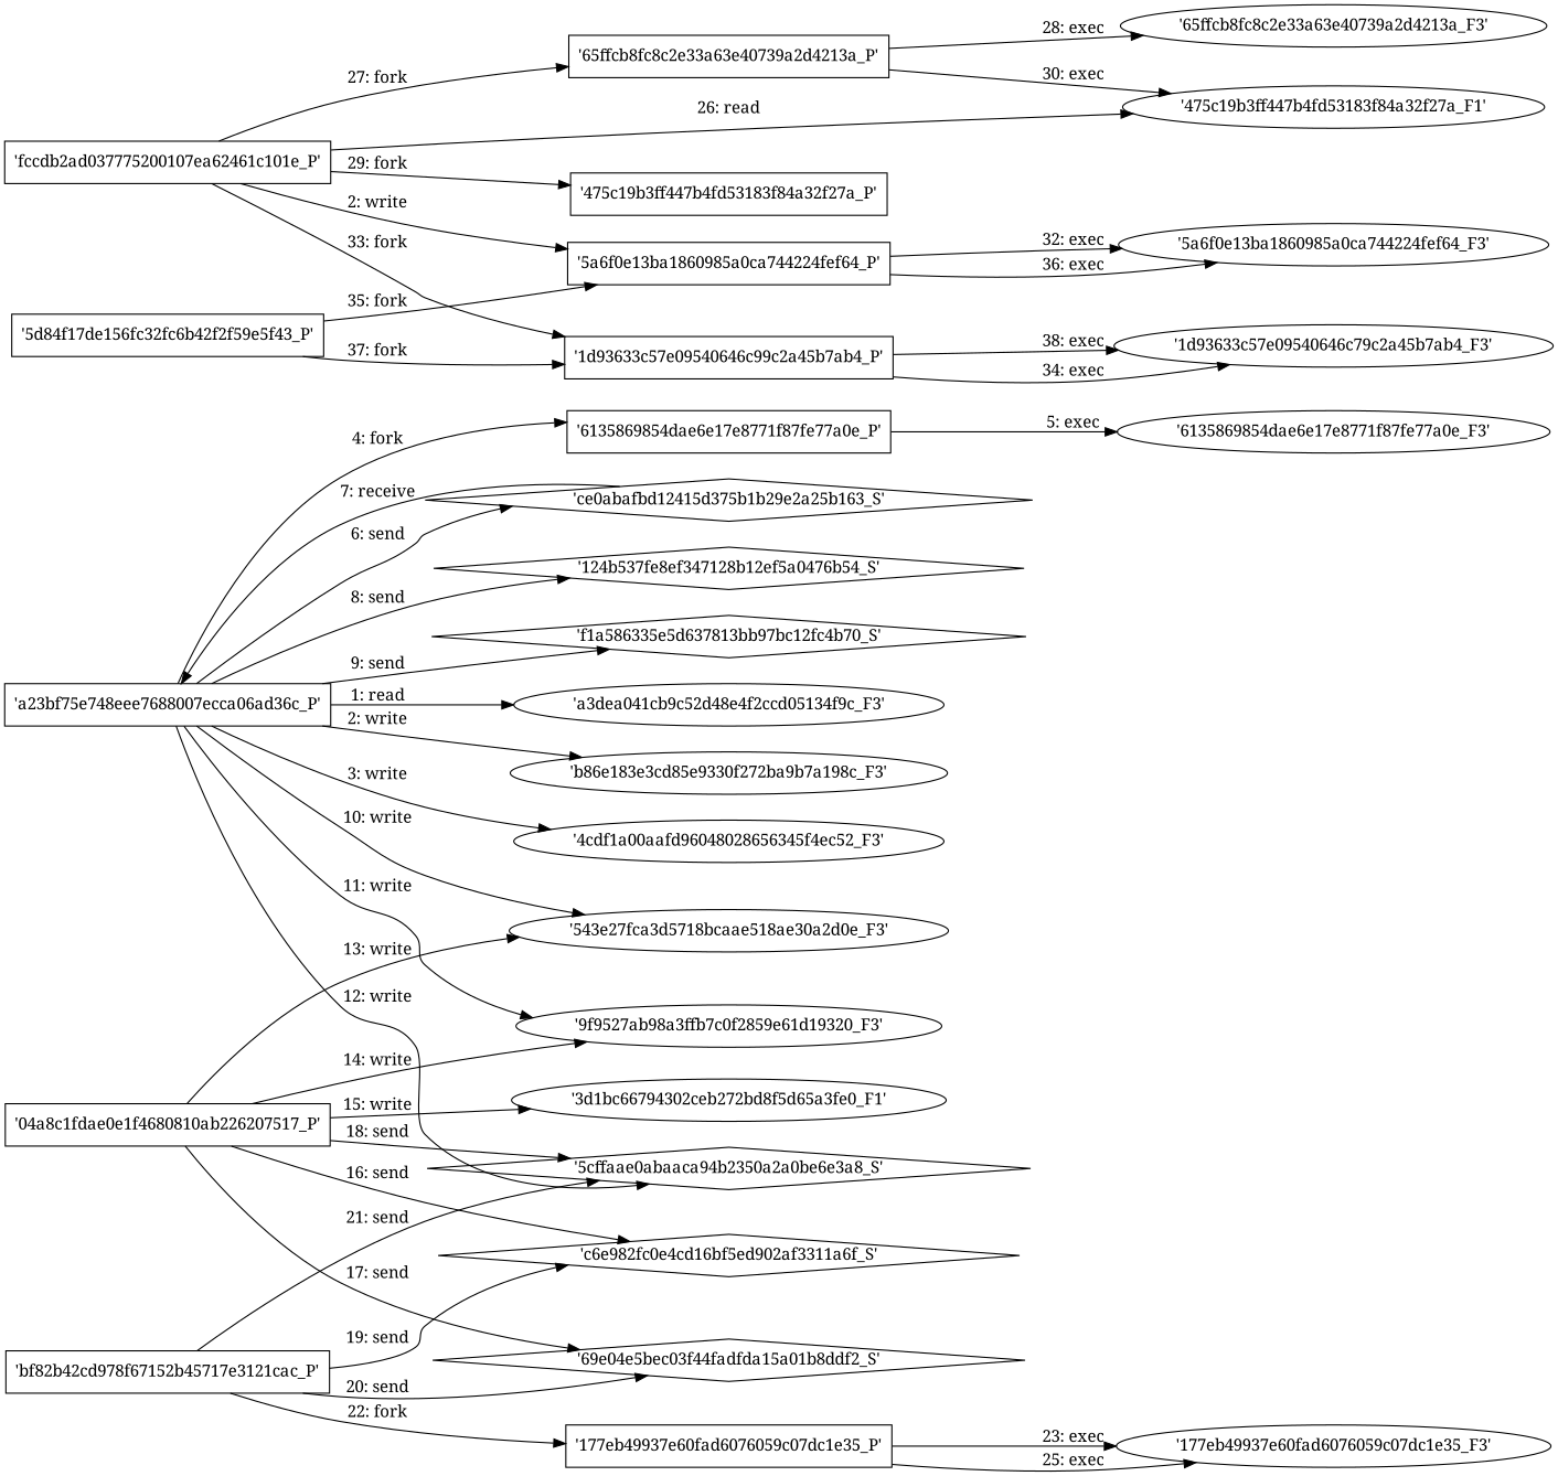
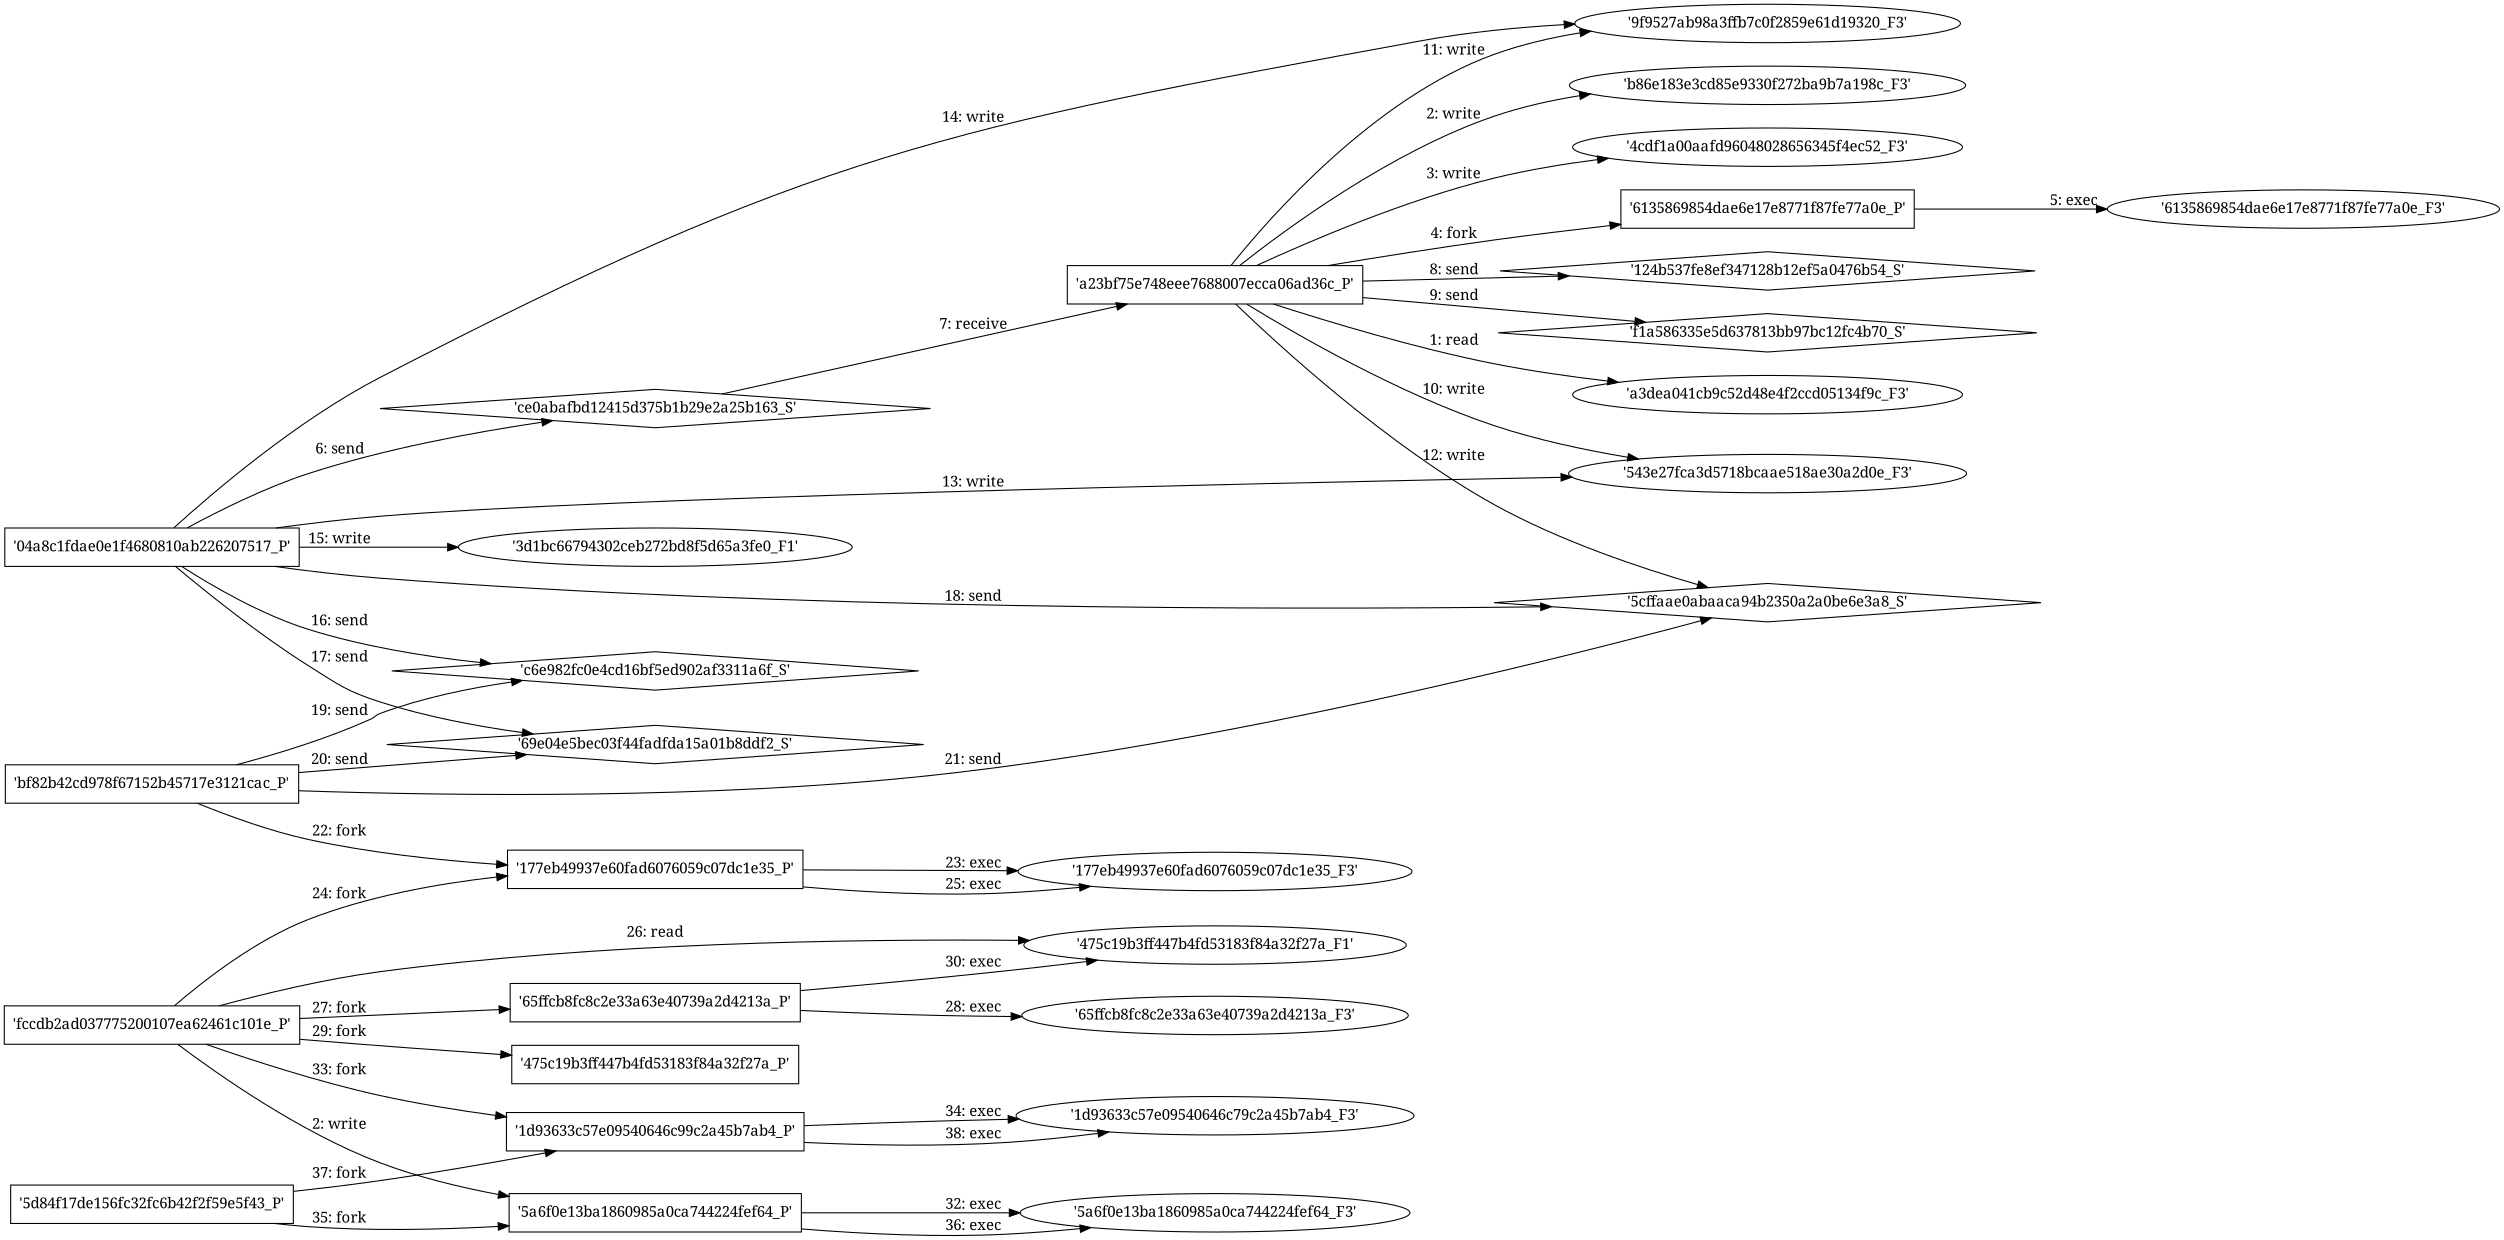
  digraph {
    engine=neato
    fixedsize=false
    fontname="Noto Serif"
    fontsize=10
    nodesep=0.3
    rankdir=LR
    ranksep=0
    splines=true
    node [fontname="Noto Serif" node_type=Process shape=ellipse]
    edge [fontname="Noto Serif"]
    "'a3dea041cb9c52d48e4f2ccd05134f9c_F3'" [node_type=file]
    "'a23bf75e748eee7688007ecca06ad36c_P'" [shape=box]
    "'b86e183e3cd85e9330f272ba9b7a198c_F3'" [node_type=file]
    "'4cdf1a00aafd96048028656345f4ec52_F3'" [node_type=file]
    "'6135869854dae6e17e8771f87fe77a0e_P'" [shape=box]
    "'ce0abafbd12415d375b1b29e2a25b163_S'" [node_type=Socket shape=diamond]
    "'124b537fe8ef347128b12ef5a0476b54_S'" [node_type=Socket shape=diamond]
    "'f1a586335e5d637813bb97bc12fc4b70_S'" [node_type=Socket shape=diamond]
    "'543e27fca3d5718bcaae518ae30a2d0e_F3'" [node_type=file]
    "'9f9527ab98a3ffb7c0f2859e61d19320_F3'" [node_type=file]
    "'5cffaae0abaaca94b2350a2a0be6e3a8_S'" [node_type=Socket shape=diamond]
    "'6135869854dae6e17e8771f87fe77a0e_F3'" [node_type=File]
    "'3d1bc66794302ceb272bd8f5d65a3fe0_F1'" [node_type=file]
    "'04a8c1fdae0e1f4680810ab226207517_P'" [shape=box]
    "'c6e982fc0e4cd16bf5ed902af3311a6f_S'" [node_type=Socket shape=diamond]
    "'69e04e5bec03f44fadfda15a01b8ddf2_S'" [node_type=Socket shape=diamond]
    "'bf82b42cd978f67152b45717e3121cac_P'" [shape=box]
    "'177eb49937e60fad6076059c07dc1e35_P'" [shape=box]
    "'177eb49937e60fad6076059c07dc1e35_F3'" [node_type=File]
    "'fccdb2ad037775200107ea62461c101e_P'" [shape=box]
    "'475c19b3ff447b4fd53183f84a32f27a_F1'" [node_type=File]
    "'65ffcb8fc8c2e33a63e40739a2d4213a_P'" [shape=box]
    "'475c19b3ff447b4fd53183f84a32f27a_P'" [shape=box]
    "'5a6f0e13ba1860985a0ca744224fef64_P'" [shape=box]
    "'1d93633c57e09540646c99c2a45b7ab4_P'" [shape=box]
    "'65ffcb8fc8c2e33a63e40739a2d4213a_F3'" [node_type=File]
    "'5a6f0e13ba1860985a0ca744224fef64_F3'" [node_type=File]
    n28 [label="'1d93633c57e09540646c79c2a45b7ab4_F3'" node_type=File]
    "'5d84f17de156fc32fc6b42f2f59e5f43_P'" [shape=box]
    "'a23bf75e748eee7688007ecca06ad36c_P'" -> "'a3dea041cb9c52d48e4f2ccd05134f9c_F3'" [label="1: read"]
    "'a23bf75e748eee7688007ecca06ad36c_P'" -> "'b86e183e3cd85e9330f272ba9b7a198c_F3'" [label="2: write"]
    "'a23bf75e748eee7688007ecca06ad36c_P'" -> "'4cdf1a00aafd96048028656345f4ec52_F3'" [label="3: write"]
    "'a23bf75e748eee7688007ecca06ad36c_P'" -> "'6135869854dae6e17e8771f87fe77a0e_P'" [label="4: fork"]
-   "'a23bf75e748eee7688007ecca06ad36c_P'" -> "'ce0abafbd12415d375b1b29e2a25b163_S'" [label="6: send"]
+   "'04a8c1fdae0e1f4680810ab226207517_P'" -> "'ce0abafbd12415d375b1b29e2a25b163_S'" [label="6: send"]
    "'a23bf75e748eee7688007ecca06ad36c_P'" -> "'124b537fe8ef347128b12ef5a0476b54_S'" [label="8: send"]
    "'a23bf75e748eee7688007ecca06ad36c_P'" -> "'f1a586335e5d637813bb97bc12fc4b70_S'" [label="9: send"]
    "'a23bf75e748eee7688007ecca06ad36c_P'" -> "'543e27fca3d5718bcaae518ae30a2d0e_F3'" [label="10: write"]
    "'a23bf75e748eee7688007ecca06ad36c_P'" -> "'9f9527ab98a3ffb7c0f2859e61d19320_F3'" [label="11: write"]
    "'a23bf75e748eee7688007ecca06ad36c_P'" -> "'5cffaae0abaaca94b2350a2a0be6e3a8_S'" [label="12: write"]
    "'6135869854dae6e17e8771f87fe77a0e_P'" -> "'6135869854dae6e17e8771f87fe77a0e_F3'" [label="5: exec"]
    "'ce0abafbd12415d375b1b29e2a25b163_S'" -> "'a23bf75e748eee7688007ecca06ad36c_P'" [label="7: receive"]
    "'04a8c1fdae0e1f4680810ab226207517_P'" -> "'543e27fca3d5718bcaae518ae30a2d0e_F3'" [label="13: write"]
    "'04a8c1fdae0e1f4680810ab226207517_P'" -> "'9f9527ab98a3ffb7c0f2859e61d19320_F3'" [label="14: write"]
    "'04a8c1fdae0e1f4680810ab226207517_P'" -> "'5cffaae0abaaca94b2350a2a0be6e3a8_S'" [label="18: send"]
    "'04a8c1fdae0e1f4680810ab226207517_P'" -> "'3d1bc66794302ceb272bd8f5d65a3fe0_F1'" [label="15: write"]
    "'04a8c1fdae0e1f4680810ab226207517_P'" -> "'c6e982fc0e4cd16bf5ed902af3311a6f_S'" [label="16: send"]
    "'04a8c1fdae0e1f4680810ab226207517_P'" -> "'69e04e5bec03f44fadfda15a01b8ddf2_S'" [label="17: send"]
    "'bf82b42cd978f67152b45717e3121cac_P'" -> "'5cffaae0abaaca94b2350a2a0be6e3a8_S'" [label="21: send"]
    "'bf82b42cd978f67152b45717e3121cac_P'" -> "'c6e982fc0e4cd16bf5ed902af3311a6f_S'" [label="19: send"]
    "'bf82b42cd978f67152b45717e3121cac_P'" -> "'69e04e5bec03f44fadfda15a01b8ddf2_S'" [label="20: send"]
    "'bf82b42cd978f67152b45717e3121cac_P'" -> "'177eb49937e60fad6076059c07dc1e35_P'" [label="22: fork"]
    "'177eb49937e60fad6076059c07dc1e35_P'" -> "'177eb49937e60fad6076059c07dc1e35_F3'" [label="23: exec"]
    "'177eb49937e60fad6076059c07dc1e35_P'" -> "'177eb49937e60fad6076059c07dc1e35_F3'" [label="25: exec"]
+   "'fccdb2ad037775200107ea62461c101e_P'" -> "'177eb49937e60fad6076059c07dc1e35_P'" [label="24: fork"]
    "'fccdb2ad037775200107ea62461c101e_P'" -> "'475c19b3ff447b4fd53183f84a32f27a_F1'" [label="26: read"]
    "'fccdb2ad037775200107ea62461c101e_P'" -> "'65ffcb8fc8c2e33a63e40739a2d4213a_P'" [label="27: fork"]
    "'fccdb2ad037775200107ea62461c101e_P'" -> "'475c19b3ff447b4fd53183f84a32f27a_P'" [label="29: fork"]
    "'fccdb2ad037775200107ea62461c101e_P'" -> "'5a6f0e13ba1860985a0ca744224fef64_P'" [label="2: write"]
    "'fccdb2ad037775200107ea62461c101e_P'" -> "'1d93633c57e09540646c99c2a45b7ab4_P'" [label="33: fork"]
    "'65ffcb8fc8c2e33a63e40739a2d4213a_P'" -> "'475c19b3ff447b4fd53183f84a32f27a_F1'" [label="30: exec"]
    "'65ffcb8fc8c2e33a63e40739a2d4213a_P'" -> "'65ffcb8fc8c2e33a63e40739a2d4213a_F3'" [label="28: exec"]
    "'5a6f0e13ba1860985a0ca744224fef64_P'" -> "'5a6f0e13ba1860985a0ca744224fef64_F3'" [label="32: exec"]
    "'5a6f0e13ba1860985a0ca744224fef64_P'" -> "'5a6f0e13ba1860985a0ca744224fef64_F3'" [label="36: exec"]
    "'1d93633c57e09540646c99c2a45b7ab4_P'" -> n28 [label="34: exec"]
    "'1d93633c57e09540646c99c2a45b7ab4_P'" -> n28 [label="38: exec"]
    "'5d84f17de156fc32fc6b42f2f59e5f43_P'" -> "'5a6f0e13ba1860985a0ca744224fef64_P'" [label="35: fork"]
    "'5d84f17de156fc32fc6b42f2f59e5f43_P'" -> "'1d93633c57e09540646c99c2a45b7ab4_P'" [label="37: fork"]
  }
